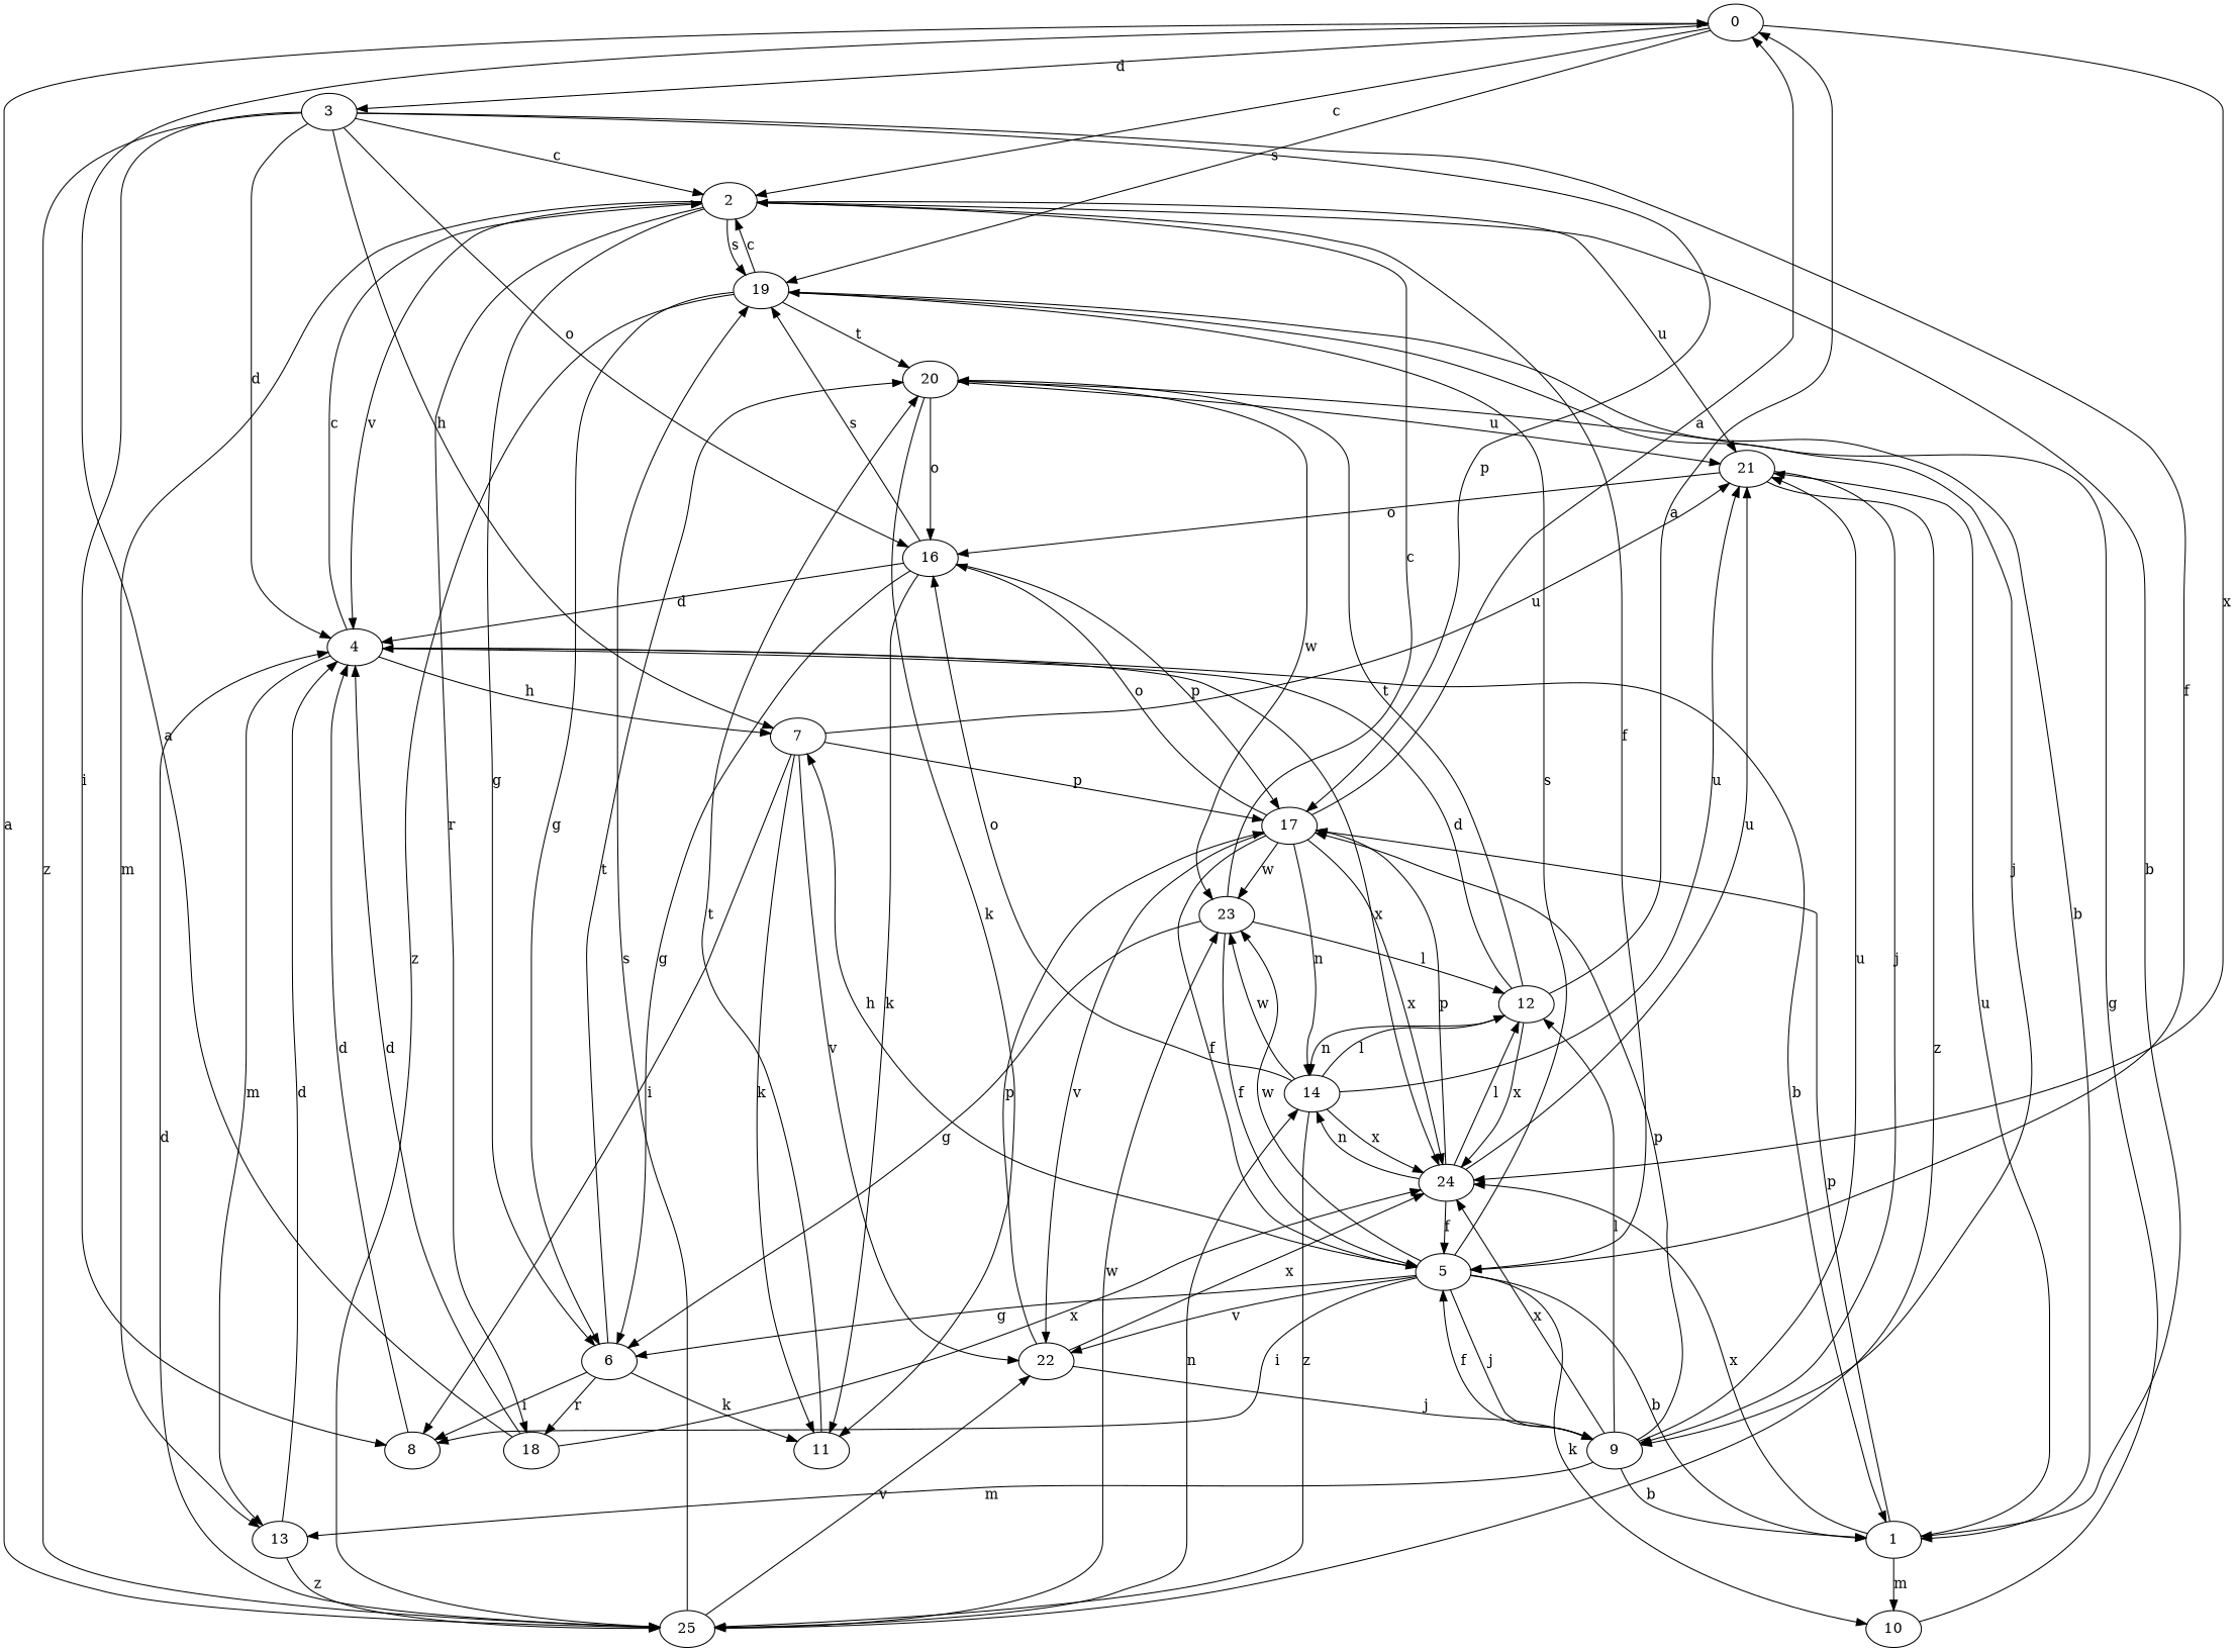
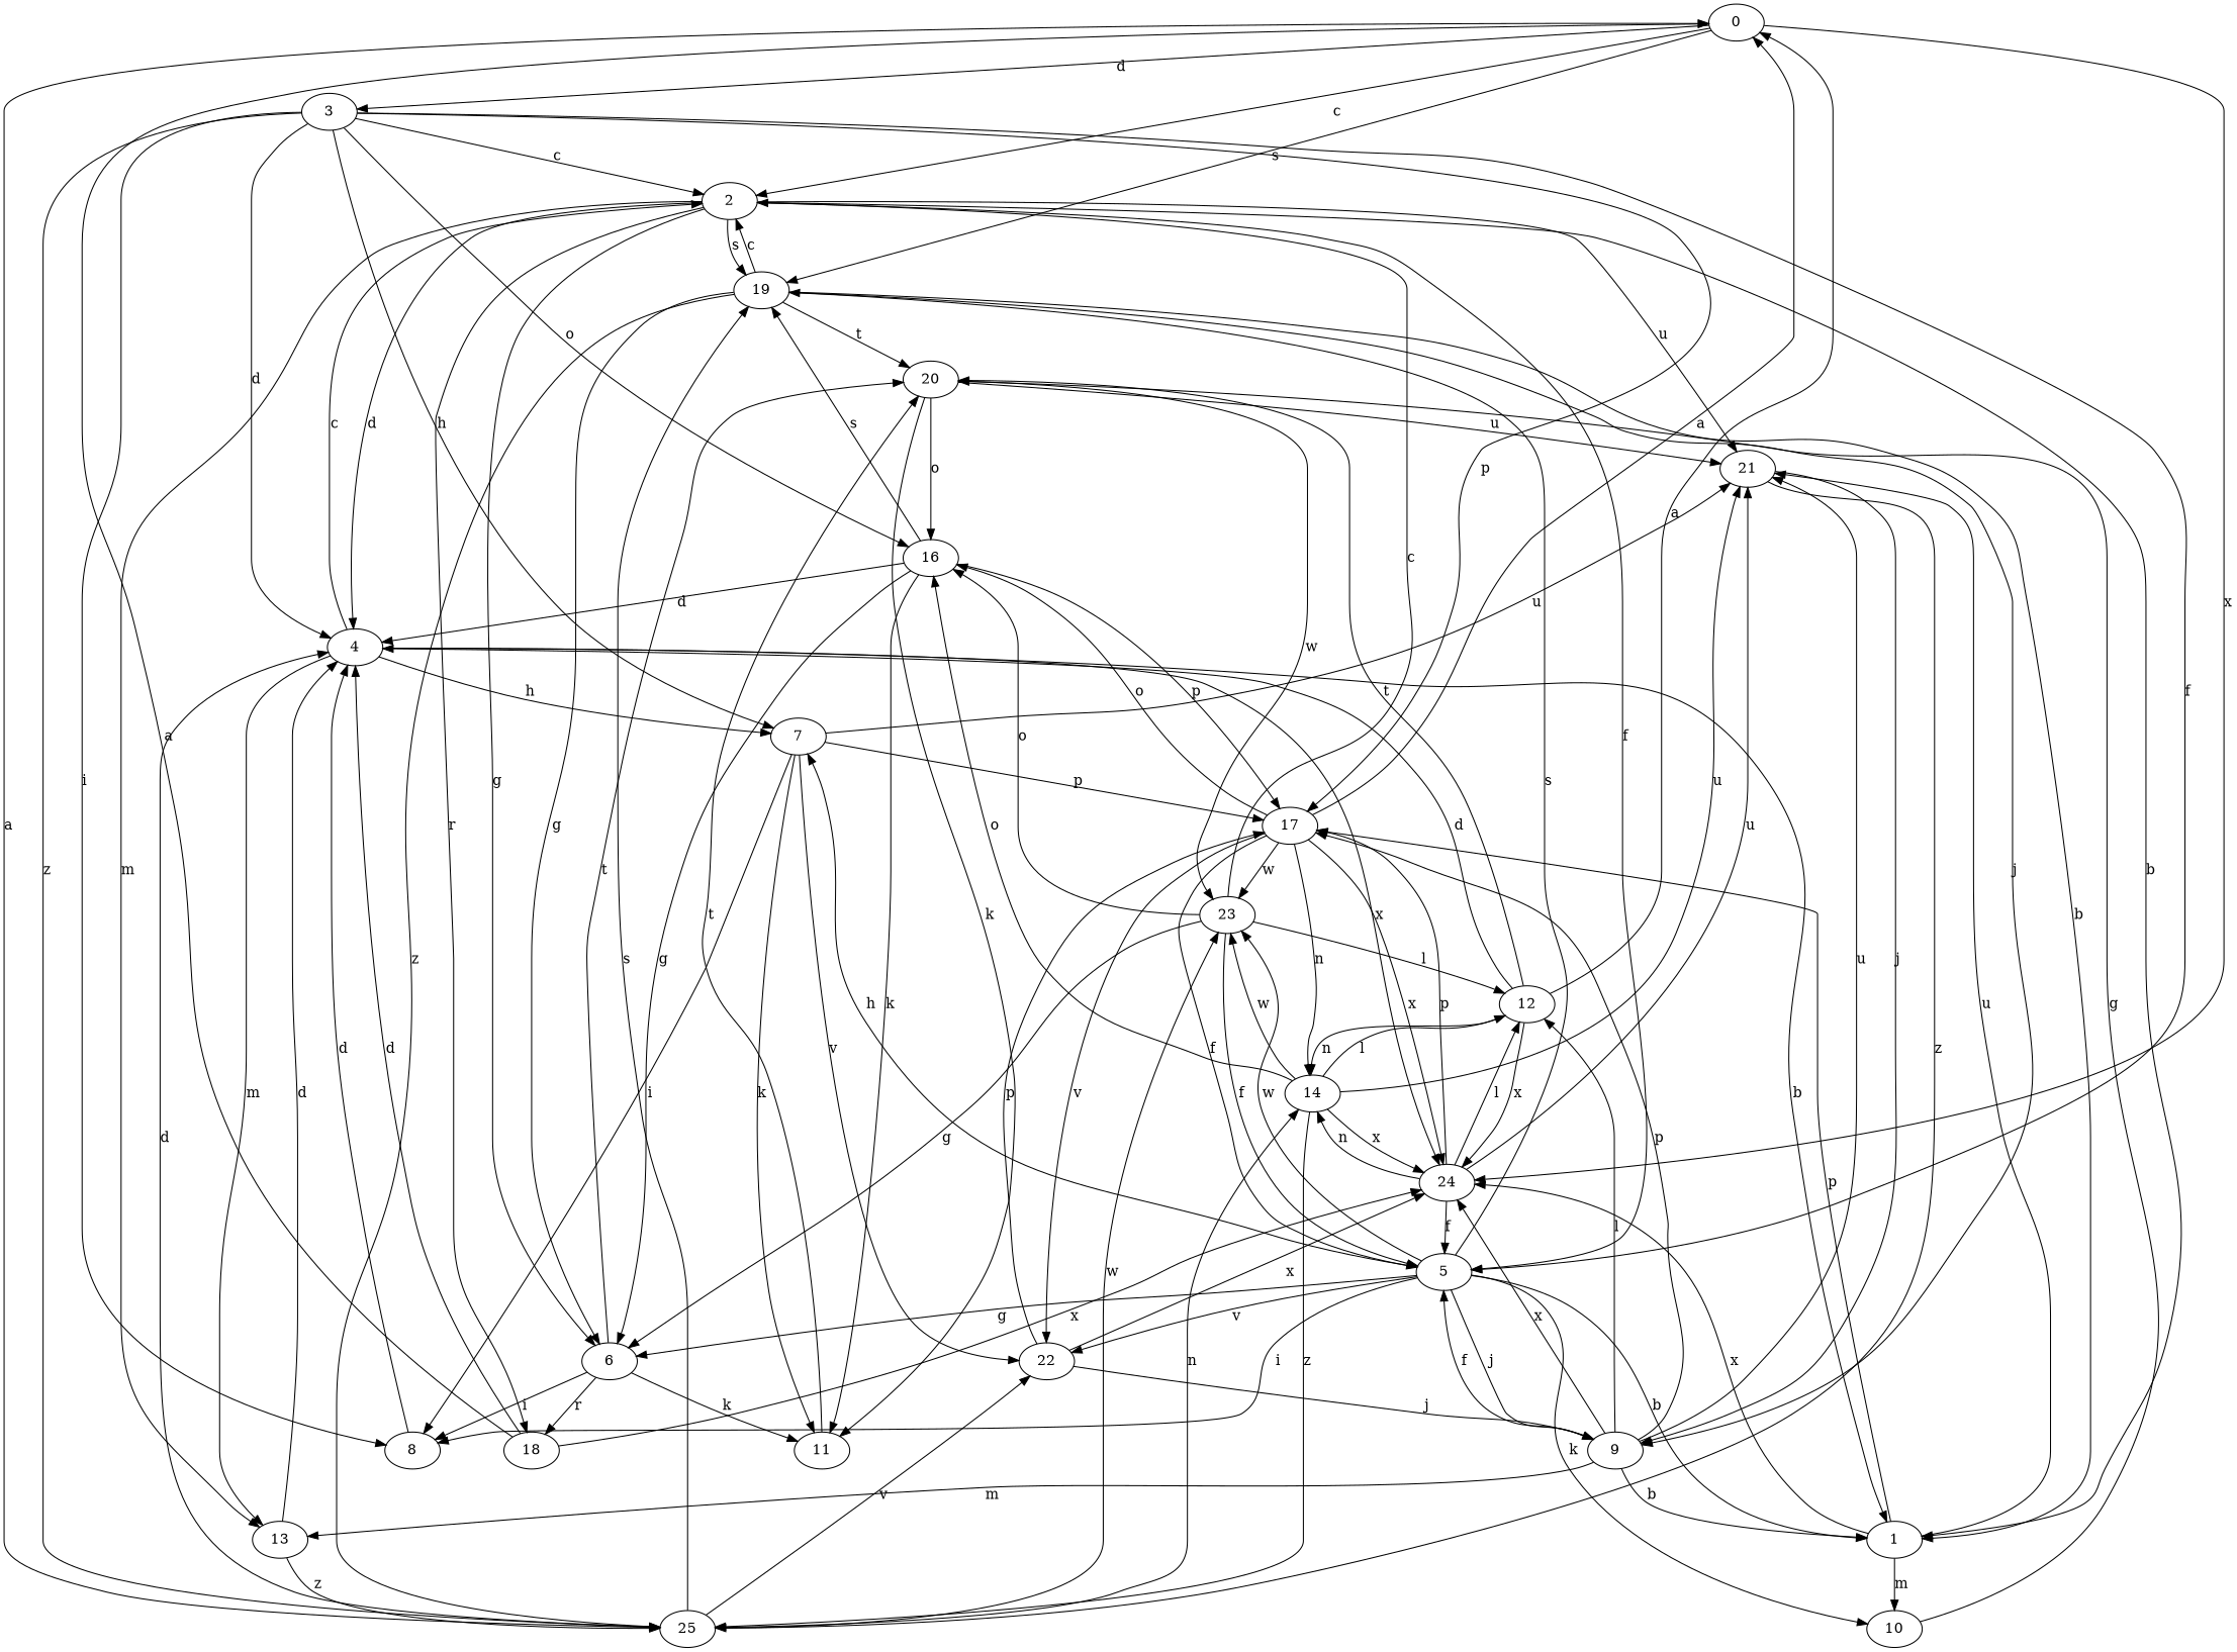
  strict digraph {
    0
    2
    3
    19
    24
    1
    13
    21
    4
    5
    6
    18
    17
    7
    8
    16
    25
    9
    20
    12
    14
    10
    22
    23
    11
    0 -> 2 [label=c]
    0 -> 3 [label=d]
    0 -> 19 [label=s]
    0 -> 24 [label=x]
    2 -> 19 [label=s]
    2 -> 1 [label=b]
    2 -> 13 [label=m]
    2 -> 21 [label=u]
-   2 -> 4 [label=v]
+   2 -> 4 [label=d]
    2 -> 5 [label=f]
    2 -> 6 [label=g]
    2 -> 18 [label=r]
    3 -> 2 [label=c]
    3 -> 4 [label=d]
    3 -> 5 [label=f]
    3 -> 17 [label=p]
    3 -> 7 [label=h]
    3 -> 8 [label=i]
    3 -> 16 [label=o]
    3 -> 25 [label=z]
    19 -> 2 [label=c]
    19 -> 1 [label=b]
    19 -> 6 [label=g]
    19 -> 25 [label=z]
    19 -> 9 [label=j]
    19 -> 20 [label=t]
    24 -> 21 [label=u]
    24 -> 5 [label=f]
    24 -> 17 [label=p]
    24 -> 12 [label=l]
    24 -> 14 [label=n]
    1 -> 24 [label=x]
    1 -> 21 [label=u]
    1 -> 17 [label=p]
    1 -> 10 [label=m]
    13 -> 4 [label=d]
    13 -> 25 [label=z]
-   21 -> 16 [label=o]
+   23 -> 16 [label=o]
    21 -> 25 [label=z]
    21 -> 9 [label=j]
    4 -> 2 [label=c]
    4 -> 24 [label=x]
    4 -> 1 [label=b]
    4 -> 13 [label=m]
    4 -> 7 [label=h]
    5 -> 19 [label=s]
    5 -> 1 [label=b]
    5 -> 6 [label=g]
    5 -> 7 [label=h]
    5 -> 8 [label=i]
    5 -> 9 [label=j]
    5 -> 10 [label=k]
    5 -> 22 [label=v]
    5 -> 23 [label=w]
    6 -> 18 [label=r]
    6 -> 8 [label=i]
    6 -> 20 [label=t]
    6 -> 11 [label=k]
    18 -> 0 [label=a]
    18 -> 24 [label=x]
    18 -> 4 [label=d]
    17 -> 0 [label=a]
    17 -> 24 [label=x]
    17 -> 5 [label=f]
    17 -> 16 [label=o]
    17 -> 14 [label=n]
    17 -> 22 [label=v]
    17 -> 23 [label=w]
    7 -> 21 [label=u]
    7 -> 17 [label=p]
    7 -> 8 [label=i]
    7 -> 22 [label=v]
    7 -> 11 [label=k]
    8 -> 4 [label=d]
    16 -> 19 [label=s]
    16 -> 4 [label=d]
    16 -> 6 [label=g]
    16 -> 17 [label=p]
    16 -> 11 [label=k]
    25 -> 0 [label=a]
    25 -> 19 [label=s]
    25 -> 4 [label=d]
    25 -> 14 [label=n]
    25 -> 22 [label=v]
    25 -> 23 [label=w]
    9 -> 24 [label=x]
    9 -> 1 [label=b]
    9 -> 13 [label=m]
    9 -> 21 [label=u]
    9 -> 5 [label=f]
    9 -> 17 [label=p]
    9 -> 12 [label=l]
    20 -> 21 [label=u]
    20 -> 16 [label=o]
    20 -> 23 [label=w]
    20 -> 11 [label=k]
    12 -> 0 [label=a]
    12 -> 24 [label=x]
    12 -> 4 [label=d]
    12 -> 20 [label=t]
    12 -> 14 [label=n]
    14 -> 24 [label=x]
    14 -> 21 [label=u]
    14 -> 16 [label=o]
    14 -> 25 [label=z]
    14 -> 12 [label=l]
    14 -> 23 [label=w]
    10 -> 20 [label=g]
    22 -> 24 [label=x]
    22 -> 17 [label=p]
    22 -> 9 [label=j]
    23 -> 2 [label=c]
    23 -> 5 [label=f]
    23 -> 6 [label=g]
    23 -> 12 [label=l]
    11 -> 20 [label=t]
  }
